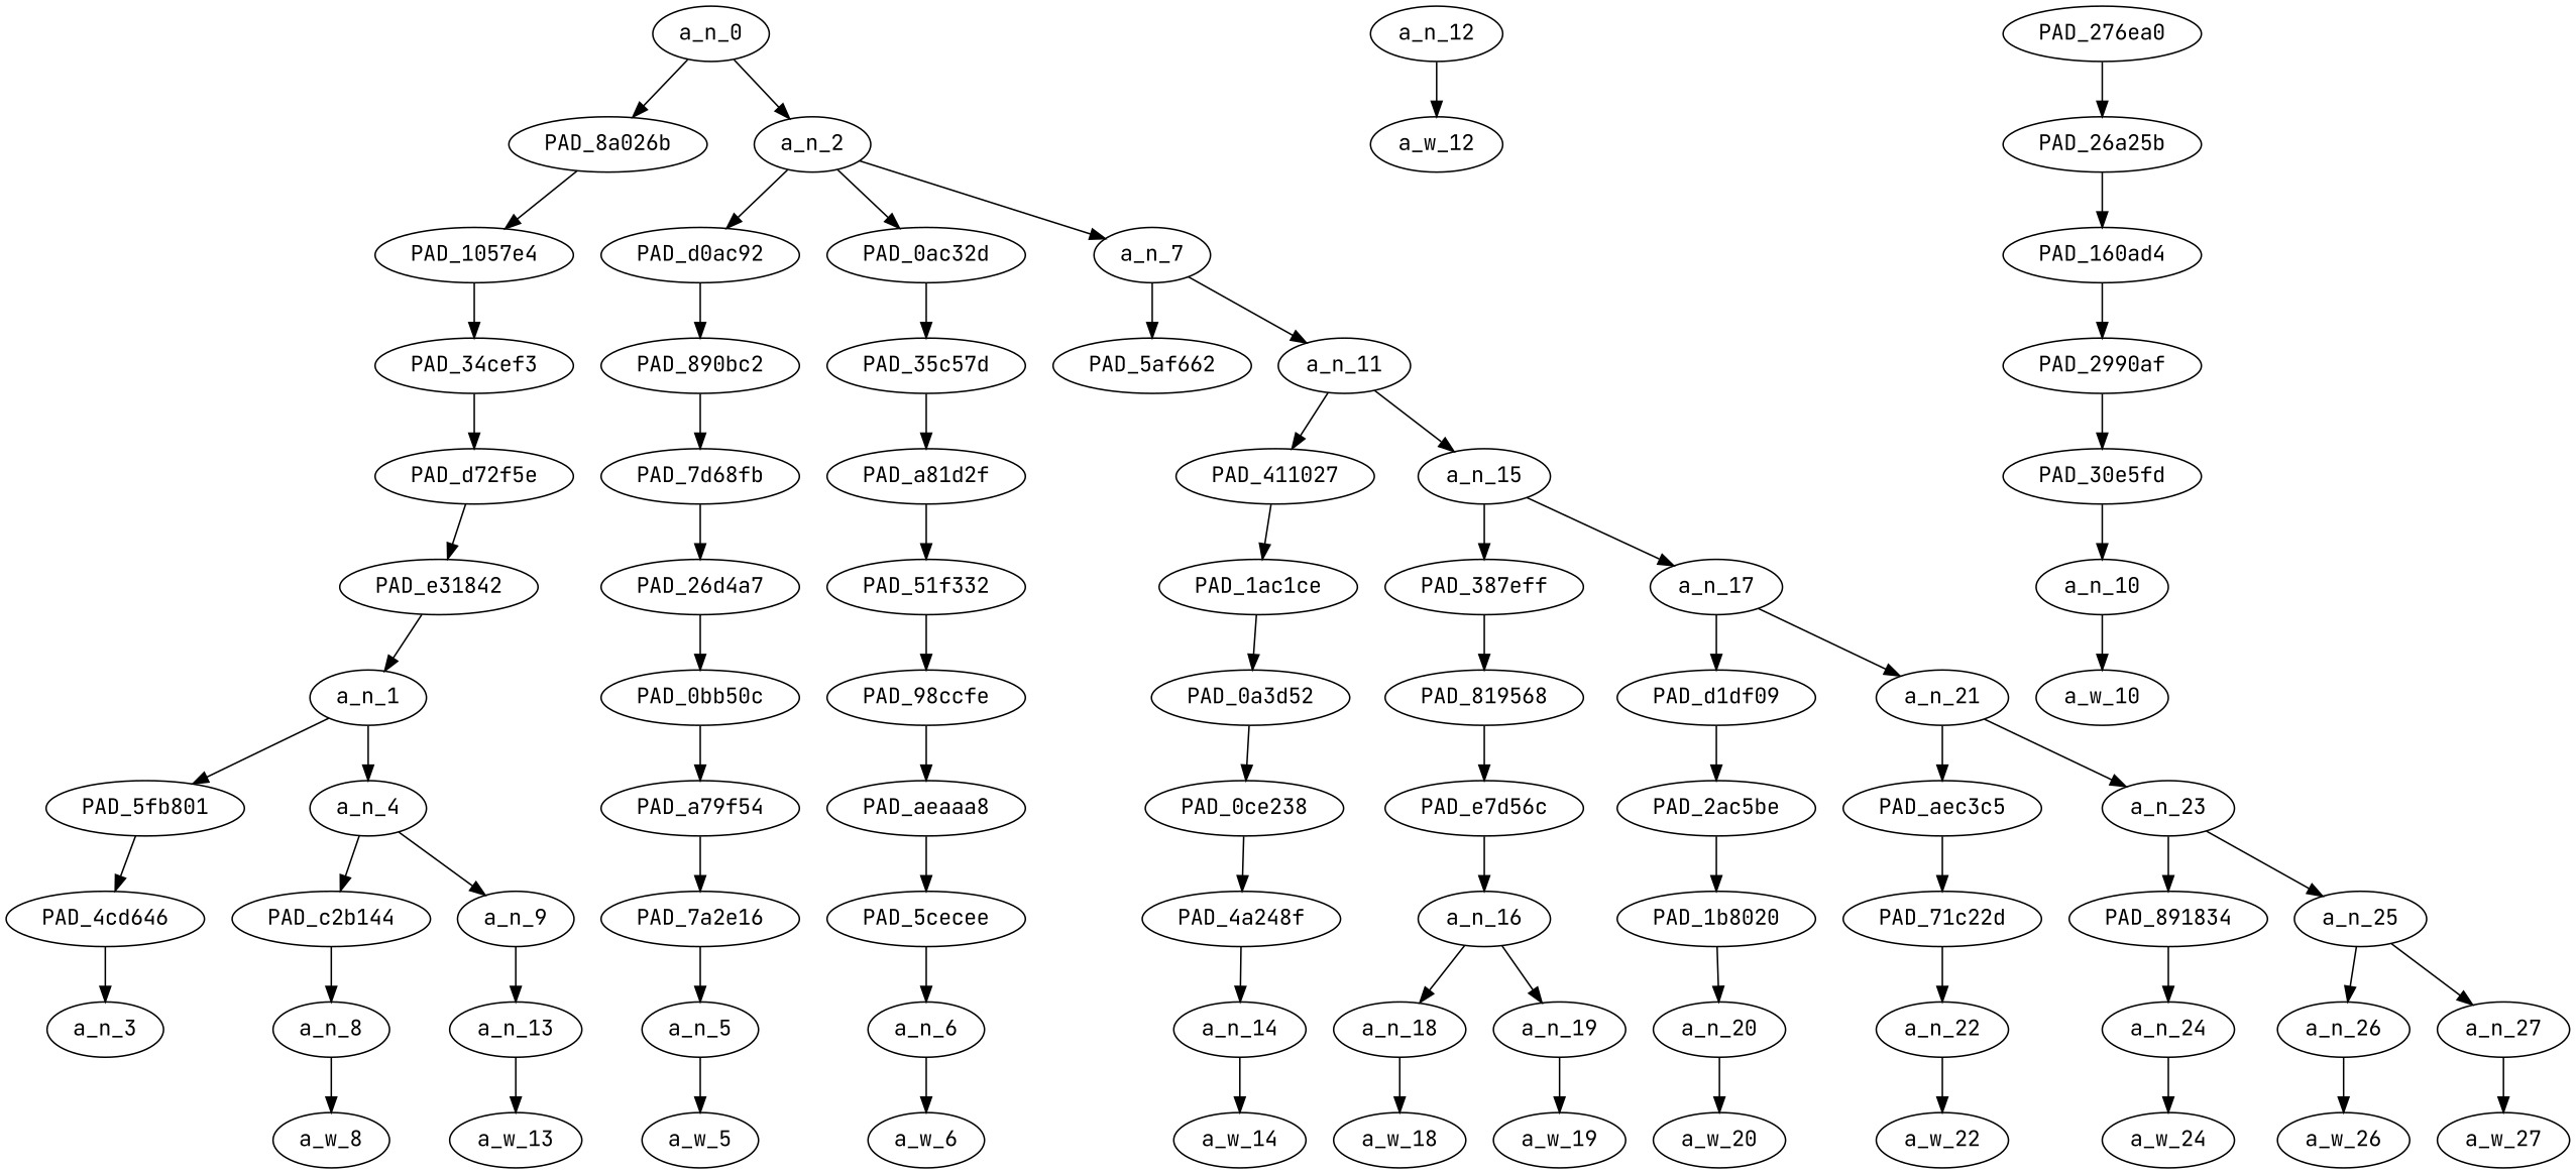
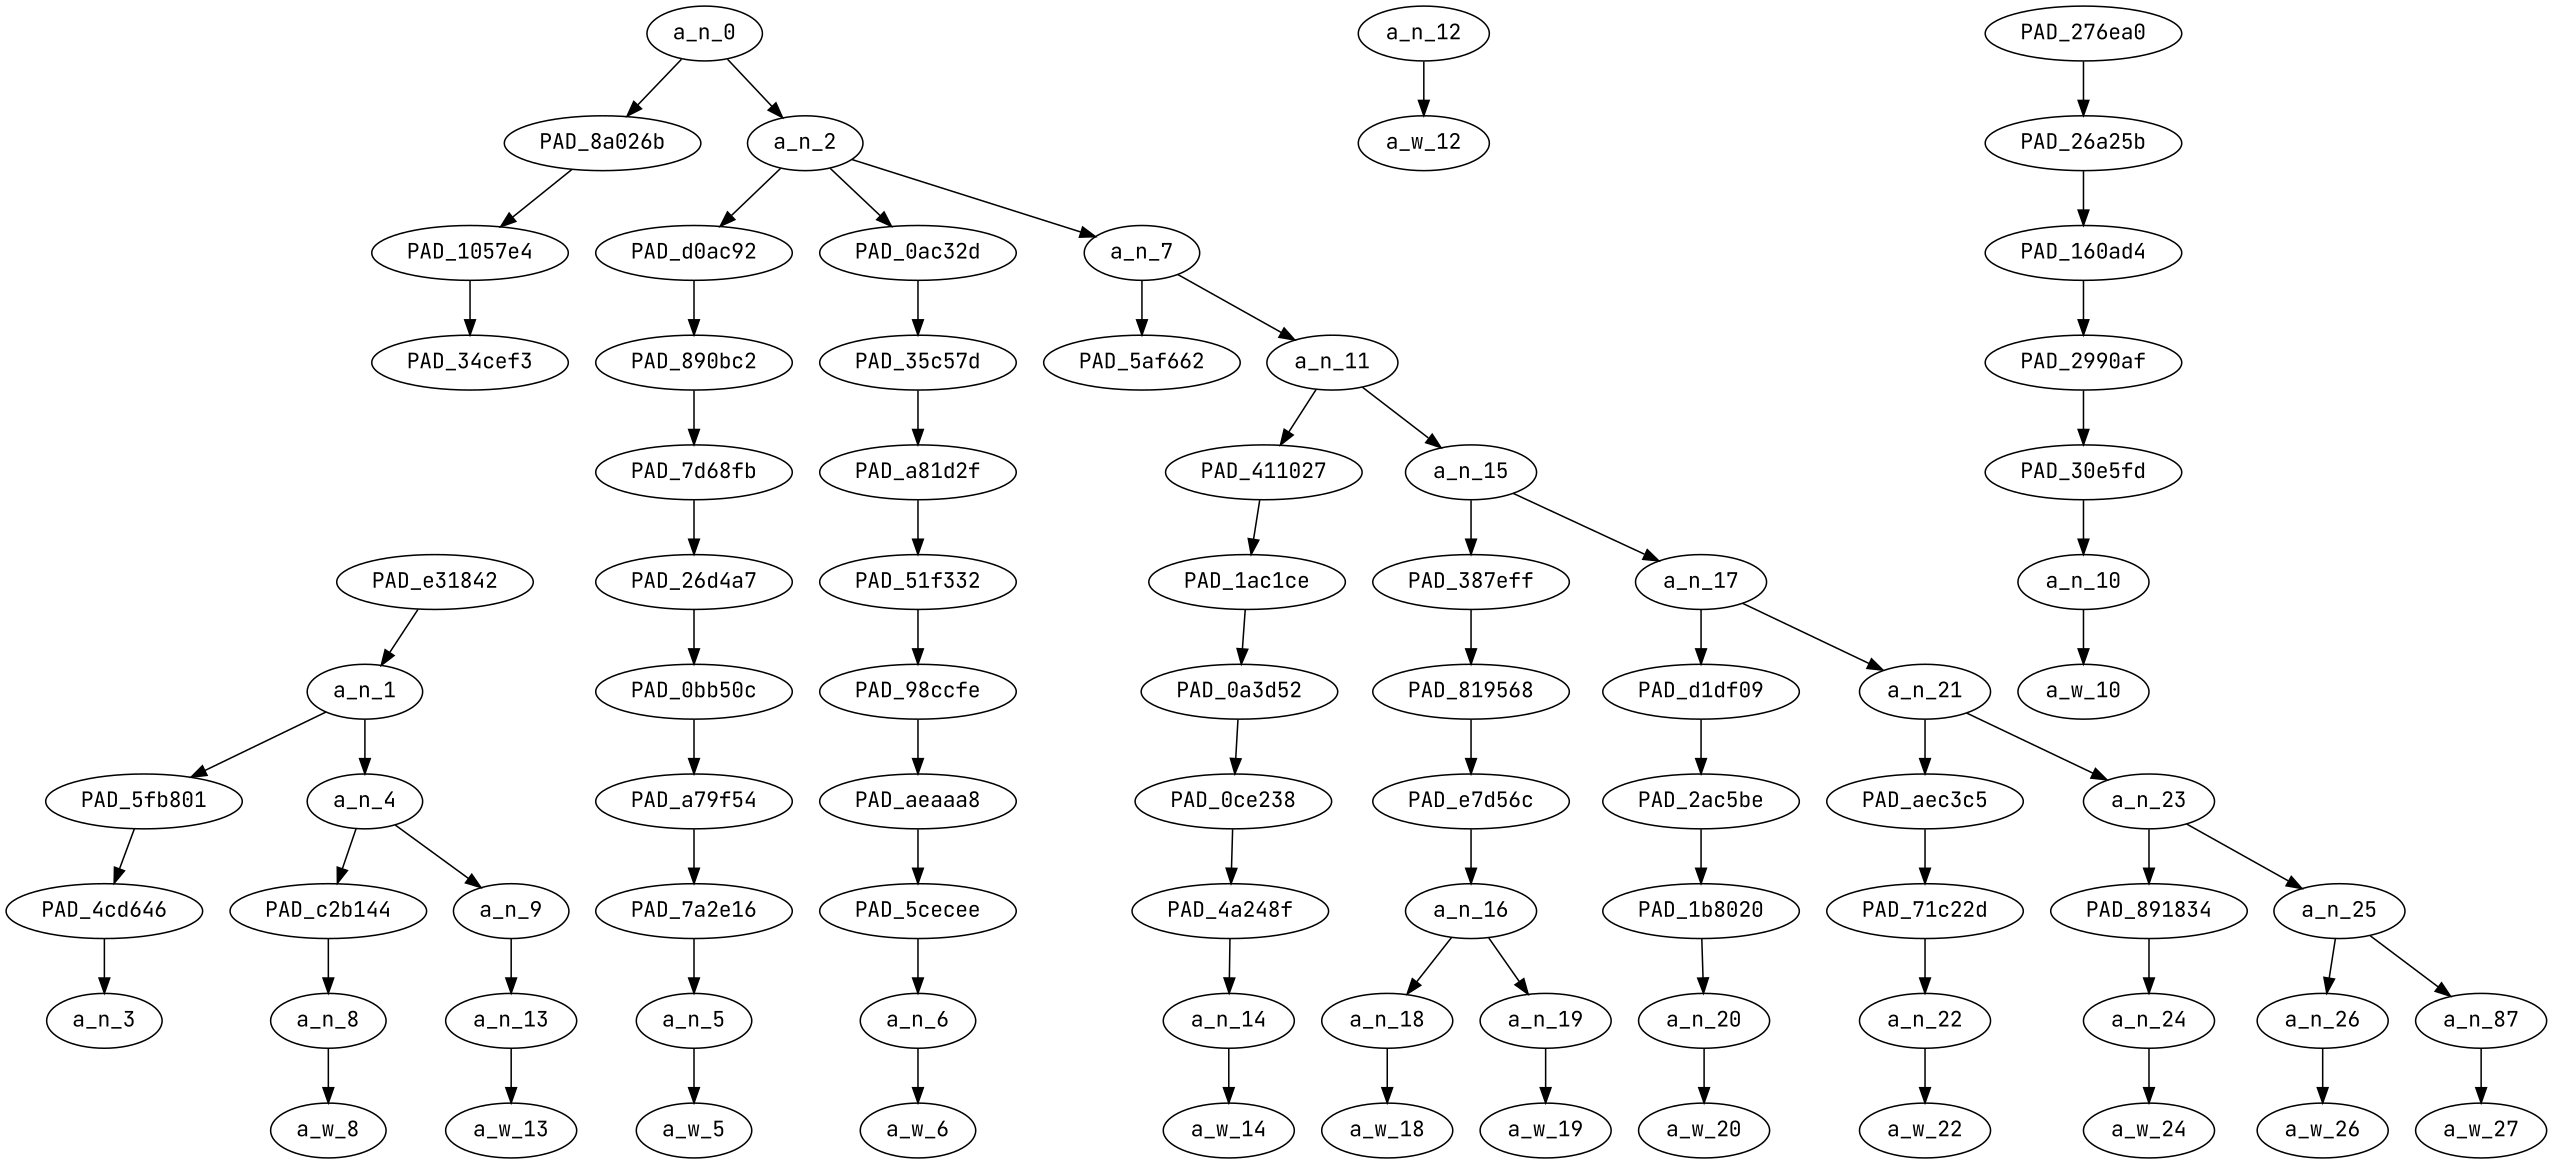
  strict digraph {
    fontname="JetBrains Mono"
    node [div_dir=1 fontname="JetBrains Mono" index=0 level=1 text_span="[4]" value=0.03699612]
    edge [fontname="JetBrains Mono"]
    a_n_0 [level=10 text_span="[0, 1, 2, 3, 4, 5, 6, 7, 8, 9, 10, 11, 12, 13, 14]" value=0.99999999]
    PAD_8a026b [level=9 text_span="[0, 1, 2, 3]" value=0.30760306]
    a_n_2 [index=1 level=9 text_span="[4, 5, 6, 7, 8, 9, 10, 11, 12, 13, 14]" value=0.69214850]
    PAD_1057e4 [level=8 text_span="[0, 1, 2, 3]" value=0.30760306]
    PAD_d0ac92 [div_dir=-1 index=1 level=8]
    PAD_0ac32d [index=2 level=8 text_span="[5]" value=0.03753597]
    a_n_7 [index=3 level=8 text_span="[6, 7, 8, 9, 10, 11, 12, 13, 14]" value=0.61742507]
    PAD_34cef3 [level=7 text_span="[0, 1, 2, 3]" value=0.30760306]
    PAD_890bc2 [div_dir=-1 index=1 level=7]
    PAD_35c57d [index=2 level=7 text_span="[5]" value=0.03753597]
    PAD_5af662 [index=3 level=7 text_span="[6]" value=0.04485664]
    a_n_11 [index=4 level=7 text_span="[7, 8, 9, 10, 11, 12, 13, 14]" value=0.57230404]
-   PAD_d72f5e [level=6 text_span="[0, 1, 2, 3]" value=0.30760306]
    PAD_e31842 [level=5 text_span="[0, 1, 2, 3]" value=0.30760306]
    a_n_1 [level=4 text_span="[0, 1, 2, 3]" value=0.30760306]
    PAD_5fb801 [level=3 text_span="[0]" value=0.04426409]
    a_n_4 [index=1 level=3 text_span="[1, 2, 3]" value=0.26317711]
    PAD_4cd646 [level=2 text_span="[0]" value=0.04426409]
    PAD_c2b144 [div_dir=-1 index=1 level=2 text_span="[1]" value=0.05375642]
    a_n_9 [index=2 level=2 text_span="[2, 3]" value=0.20930488]
    a_n_3 [text_span="[0]" value=0.04426409]
    a_n_8 [div_dir=-1 index=1 text_span="[1]" value=0.05375642]
    a_n_13 [index=3 text_span="[3]" value=0.13531838]
    a_w_8 [div_dir=0 index=1 level=0 text_span="[1]" value=like]
    a_n_12 [div_dir=-1 index=2 text_span="[2]" value=0.07383754]
    a_w_12 [div_dir=0 index=2 level=0 text_span="[2]" value=bro]
    a_w_13 [div_dir=0 index=3 level=0 text_span="[3]" value=wtf]
    PAD_7d68fb [div_dir=-1 index=1 level=6]
    PAD_a81d2f [index=2 level=6 text_span="[5]" value=0.03753597]
    PAD_411027 [index=4 level=6 text_span="[7]" value=0.03881430]
    a_n_15 [index=5 level=6 text_span="[8, 9, 10, 11, 12, 13, 14]" value=0.53328974]
    PAD_26d4a7 [div_dir=-1 index=1 level=5]
    PAD_0bb50c [div_dir=-1 index=1 level=4]
    PAD_a79f54 [div_dir=-1 index=2 level=3]
    PAD_7a2e16 [div_dir=-1 index=3 level=2]
    a_n_5 [div_dir=-1 index=4]
    a_w_5 [div_dir=0 index=4 level=0 value=are]
    PAD_51f332 [index=2 level=5 text_span="[5]" value=0.03753597]
    PAD_98ccfe [index=2 level=4 text_span="[5]" value=0.03753597]
    PAD_aeaaa8 [index=3 level=3 text_span="[5]" value=0.03753597]
    PAD_5cecee [index=4 level=2 text_span="[5]" value=0.03753597]
    a_n_6 [index=5 text_span="[5]" value=0.03753597]
    a_w_6 [div_dir=0 index=5 level=0 text_span="[5]" value=they]
    PAD_276ea0 [index=3 level=6 text_span="[6]" value=0.04485664]
    PAD_26a25b [index=3 level=5 text_span="[6]" value=0.04485664]
    PAD_1ac1ce [index=4 level=5 text_span="[7]" value=0.03881430]
    PAD_387eff [index=5 level=5 text_span="[8, 9]" value=0.09730743]
    a_n_17 [index=6 level=5 text_span="[10, 11, 12, 13, 14]" value=0.43585022]
    PAD_160ad4 [index=3 level=4 text_span="[6]" value=0.04485664]
    PAD_2990af [index=4 level=3 text_span="[6]" value=0.04485664]
    PAD_30e5fd [index=5 level=2 text_span="[6]" value=0.04485664]
    a_n_10 [index=6 text_span="[6]" value=0.04485664]
    a_w_10 [div_dir=0 index=6 level=0 text_span="[6]" value=talking]
    PAD_0a3d52 [index=4 level=4 text_span="[7]" value=0.03881430]
    PAD_819568 [index=5 level=4 text_span="[8, 9]" value=0.09730743]
    n56 [div_dir=-1 index=6 label=PAD_d1df09 level=4 text_span="[10]" value=0.04578279]
    a_n_21 [index=7 level=4 text_span="[11, 12, 13, 14]" value=0.39005623]
    PAD_0ce238 [index=5 level=3 text_span="[7]" value=0.03881430]
    PAD_4a248f [index=6 level=2 text_span="[7]" value=0.03881430]
    a_n_14 [index=7 text_span="[7]" value=0.03881430]
    a_w_14 [div_dir=0 index=7 level=0 text_span="[7]" value=about]
    PAD_e7d56c [index=6 level=3 text_span="[8, 9]" value=0.09730743]
    PAD_2ac5be [div_dir=-1 index=7 level=3 text_span="[10]" value=0.04578279]
    PAD_aec3c5 [index=8 level=3 text_span="[11]" value=0.06609250]
    a_n_23 [div_dir=-1 index=9 level=3 text_span="[12, 13, 14]" value=0.32393922]
    a_n_16 [index=7 level=2 text_span="[8, 9]" value=0.09730743]
    a_n_18 [index=8 text_span="[8]" value=0.04100503]
    a_n_19 [index=9 text_span="[9]" value=0.05606801]
    a_w_18 [div_dir=0 index=8 level=0 text_span="[8]" value=all]
    a_w_19 [div_dir=0 index=9 level=0 text_span="[9]" value=concerts]
    PAD_1b8020 [div_dir=-1 index=8 level=2 text_span="[10]" value=0.04578279]
    PAD_71c22d [index=9 level=2 text_span="[11]" value=0.06609250]
    PAD_891834 [index=10 level=2 text_span="[12]" value=0.05477629]
    a_n_25 [div_dir=-1 index=11 level=2 text_span="[13, 14]" value=0.26916026]
    a_n_20 [div_dir=-1 index=10 text_span="[10]" value=0.04578279]
    a_w_20 [div_dir=0 index=10 level=0 text_span="[10]" value=be]
    a_n_22 [index=11 text_span="[11]" value=0.06609250]
    a_n_24 [index=12 text_span="[12]" value=0.05477629]
    a_n_26 [div_dir=-1 index=13 text_span="[13]" value=0.16740857]
-   a_n_27 [index=14 text_span="[14]" value=0.10154200]
+   a_n_27 [index=14 text_span="[14]" value=0.10154200 label=a_n_87]
    a_w_22 [div_dir=0 index=11 level=0 text_span="[11]" value=full]
    a_w_24 [div_dir=0 index=12 level=0 text_span="[12]" value=of]
    a_w_26 [div_dir=0 index=13 level=0 text_span="[13]" value=white]
    a_w_27 [div_dir=0 index=14 level=0 text_span="[14]" value=people]
    a_n_0 -> PAD_8a026b
    a_n_0 -> a_n_2
    PAD_8a026b -> PAD_1057e4
    a_n_2 -> PAD_d0ac92
    a_n_2 -> PAD_0ac32d
    a_n_2 -> a_n_7
    PAD_1057e4 -> PAD_34cef3
    PAD_d0ac92 -> PAD_890bc2
    PAD_0ac32d -> PAD_35c57d
    a_n_7 -> PAD_5af662
    a_n_7 -> a_n_11
-   PAD_34cef3 -> PAD_d72f5e
    PAD_890bc2 -> PAD_7d68fb
    PAD_35c57d -> PAD_a81d2f
    a_n_11 -> PAD_411027
    a_n_11 -> a_n_15
-   PAD_d72f5e -> PAD_e31842
    PAD_e31842 -> a_n_1
    a_n_1 -> PAD_5fb801
    a_n_1 -> a_n_4
    PAD_5fb801 -> PAD_4cd646
    a_n_4 -> PAD_c2b144
    a_n_4 -> a_n_9
    PAD_4cd646 -> a_n_3
    PAD_c2b144 -> a_n_8
    a_n_9 -> a_n_13
    a_n_8 -> a_w_8
    a_n_13 -> a_w_13
    a_n_12 -> a_w_12
    PAD_7d68fb -> PAD_26d4a7
    PAD_a81d2f -> PAD_51f332
    PAD_411027 -> PAD_1ac1ce
    a_n_15 -> PAD_387eff
    a_n_15 -> a_n_17
    PAD_26d4a7 -> PAD_0bb50c
    PAD_0bb50c -> PAD_a79f54
    PAD_a79f54 -> PAD_7a2e16
    PAD_7a2e16 -> a_n_5
    a_n_5 -> a_w_5
    PAD_51f332 -> PAD_98ccfe
    PAD_98ccfe -> PAD_aeaaa8
    PAD_aeaaa8 -> PAD_5cecee
    PAD_5cecee -> a_n_6
    a_n_6 -> a_w_6
    PAD_276ea0 -> PAD_26a25b
    PAD_26a25b -> PAD_160ad4
    PAD_1ac1ce -> PAD_0a3d52
    PAD_387eff -> PAD_819568
    a_n_17 -> n56
    a_n_17 -> a_n_21
    PAD_160ad4 -> PAD_2990af
    PAD_2990af -> PAD_30e5fd
    PAD_30e5fd -> a_n_10
    a_n_10 -> a_w_10
    PAD_0a3d52 -> PAD_0ce238
    PAD_819568 -> PAD_e7d56c
    n56 -> PAD_2ac5be
    a_n_21 -> PAD_aec3c5
    a_n_21 -> a_n_23
    PAD_0ce238 -> PAD_4a248f
    PAD_4a248f -> a_n_14
    a_n_14 -> a_w_14
    PAD_e7d56c -> a_n_16
    PAD_2ac5be -> PAD_1b8020
    PAD_aec3c5 -> PAD_71c22d
    a_n_23 -> PAD_891834
    a_n_23 -> a_n_25
    a_n_16 -> a_n_18
    a_n_16 -> a_n_19
    a_n_18 -> a_w_18
    a_n_19 -> a_w_19
    PAD_1b8020 -> a_n_20
    PAD_71c22d -> a_n_22
    PAD_891834 -> a_n_24
    a_n_25 -> a_n_26
    a_n_25 -> a_n_27
    a_n_20 -> a_w_20
    a_n_22 -> a_w_22
    a_n_24 -> a_w_24
    a_n_26 -> a_w_26
    a_n_27 -> a_w_27
  }
